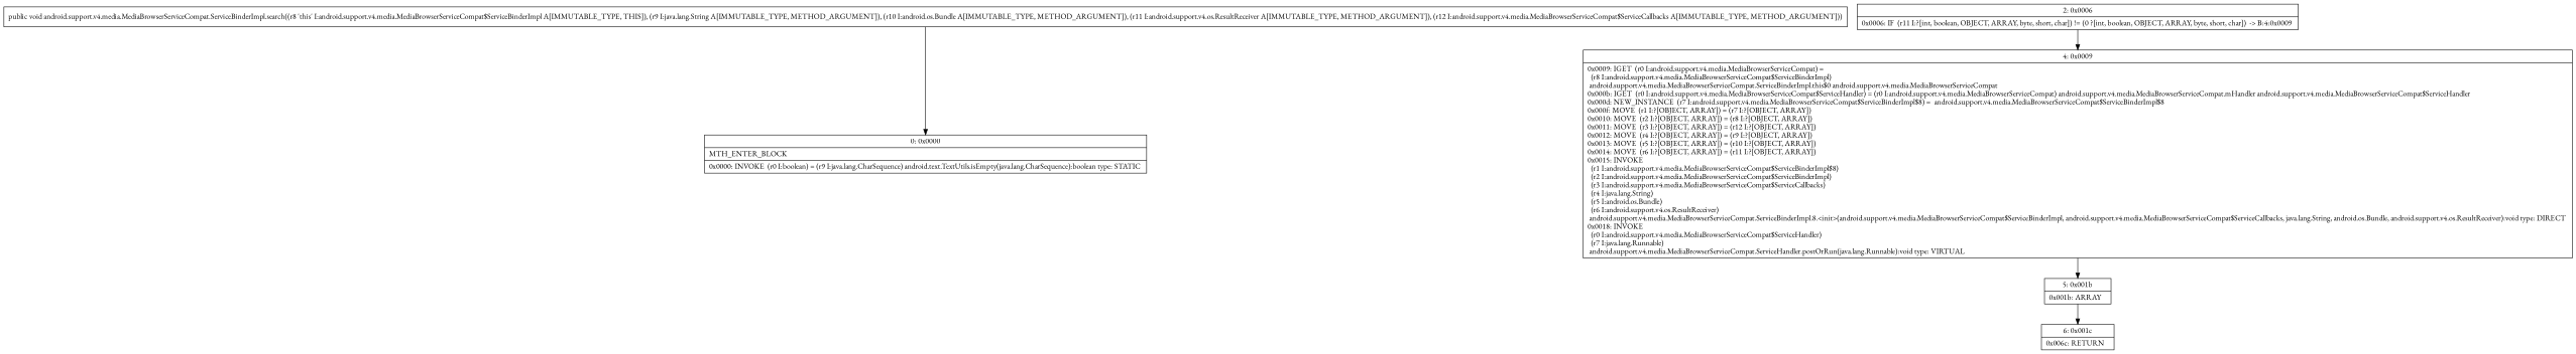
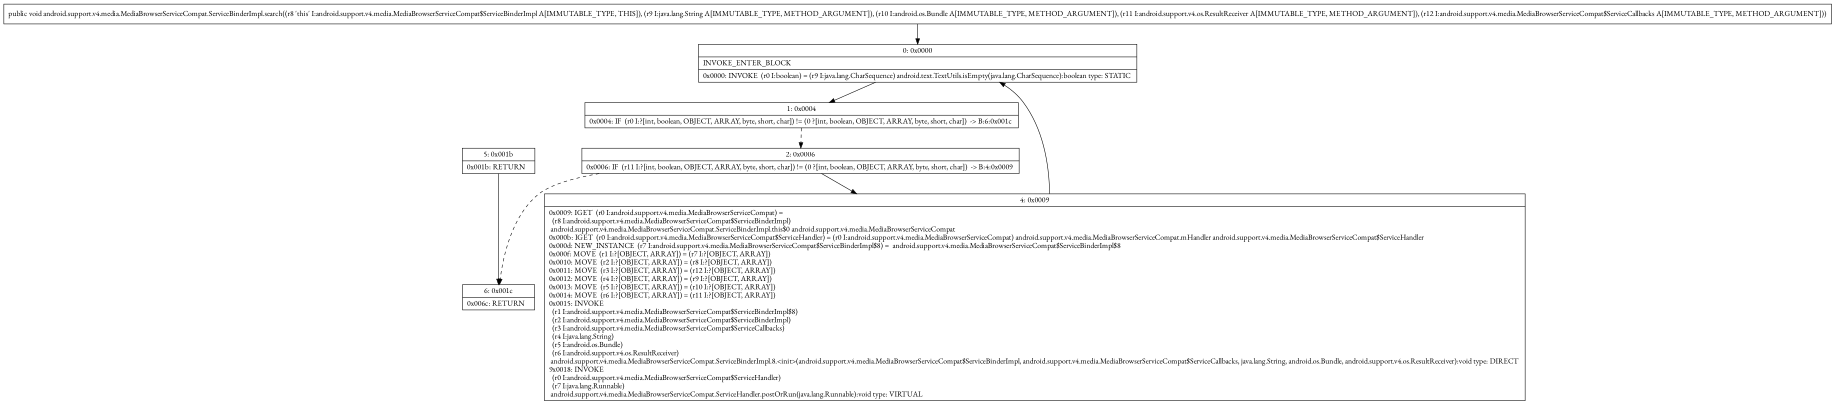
  digraph {
    fontname="EB Garamond"
    node [fontname="EB Garamond" shape=record]
    edge [fontname="EB Garamond"]
-   n1 [label="{0\:\ 0x0000|MTH_ENTER_BLOCK\l|0x0000: INVOKE  (r0 I:boolean) = (r9 I:java.lang.CharSequence) android.text.TextUtils.isEmpty(java.lang.CharSequence):boolean type: STATIC \l}"]
+   n1 [label="{0\:\ 0x0000|INVOKE_ENTER_BLOCK\l|0x0000: INVOKE  (r0 I:boolean) = (r9 I:java.lang.CharSequence) android.text.TextUtils.isEmpty(java.lang.CharSequence):boolean type: STATIC \l}"]
+   n2 [label="{1\:\ 0x0004|0x0004: IF  (r0 I:?[int, boolean, OBJECT, ARRAY, byte, short, char]) != (0 ?[int, boolean, OBJECT, ARRAY, byte, short, char])  \-\> B:6:0x001c \l}"]
    n3 [label="{2\:\ 0x0006|0x0006: IF  (r11 I:?[int, boolean, OBJECT, ARRAY, byte, short, char]) != (0 ?[int, boolean, OBJECT, ARRAY, byte, short, char])  \-\> B:4:0x0009 \l}"]
    n4 [label="{6\:\ 0x001c|0x006c: RETURN   \l}"]
-   n5 [label="{4\:\ 0x0009|0x0009: IGET  (r0 I:android.support.v4.media.MediaBrowserServiceCompat) = \l  (r8 I:android.support.v4.media.MediaBrowserServiceCompat$ServiceBinderImpl)\l android.support.v4.media.MediaBrowserServiceCompat.ServiceBinderImpl.this$0 android.support.v4.media.MediaBrowserServiceCompat \l0x000b: IGET  (r0 I:android.support.v4.media.MediaBrowserServiceCompat$ServiceHandler) = (r0 I:android.support.v4.media.MediaBrowserServiceCompat) android.support.v4.media.MediaBrowserServiceCompat.mHandler android.support.v4.media.MediaBrowserServiceCompat$ServiceHandler \l0x000d: NEW_INSTANCE  (r7 I:android.support.v4.media.MediaBrowserServiceCompat$ServiceBinderImpl$8) =  android.support.v4.media.MediaBrowserServiceCompat$ServiceBinderImpl$8 \l0x000f: MOVE  (r1 I:?[OBJECT, ARRAY]) = (r7 I:?[OBJECT, ARRAY]) \l0x0010: MOVE  (r2 I:?[OBJECT, ARRAY]) = (r8 I:?[OBJECT, ARRAY]) \l0x0011: MOVE  (r3 I:?[OBJECT, ARRAY]) = (r12 I:?[OBJECT, ARRAY]) \l0x0012: MOVE  (r4 I:?[OBJECT, ARRAY]) = (r9 I:?[OBJECT, ARRAY]) \l0x0013: MOVE  (r5 I:?[OBJECT, ARRAY]) = (r10 I:?[OBJECT, ARRAY]) \l0x0014: MOVE  (r6 I:?[OBJECT, ARRAY]) = (r11 I:?[OBJECT, ARRAY]) \l0x0015: INVOKE  \l  (r1 I:android.support.v4.media.MediaBrowserServiceCompat$ServiceBinderImpl$8)\l  (r2 I:android.support.v4.media.MediaBrowserServiceCompat$ServiceBinderImpl)\l  (r3 I:android.support.v4.media.MediaBrowserServiceCompat$ServiceCallbacks)\l  (r4 I:java.lang.String)\l  (r5 I:android.os.Bundle)\l  (r6 I:android.support.v4.os.ResultReceiver)\l android.support.v4.media.MediaBrowserServiceCompat.ServiceBinderImpl.8.\<init\>(android.support.v4.media.MediaBrowserServiceCompat$ServiceBinderImpl, android.support.v4.media.MediaBrowserServiceCompat$ServiceCallbacks, java.lang.String, android.os.Bundle, android.support.v4.os.ResultReceiver):void type: DIRECT \l0x0018: INVOKE  \l  (r0 I:android.support.v4.media.MediaBrowserServiceCompat$ServiceHandler)\l  (r7 I:java.lang.Runnable)\l android.support.v4.media.MediaBrowserServiceCompat.ServiceHandler.postOrRun(java.lang.Runnable):void type: VIRTUAL \l}"]
-   n6 [label="{5\:\ 0x001b|0x001b: ARRAY   \l}"]
+   n5 [label="{4\:\ 0x0009|0x0009: IGET  (r0 I:android.support.v4.media.MediaBrowserServiceCompat) = \l  (r8 I:android.support.v4.media.MediaBrowserServiceCompat$ServiceBinderImpl)\l android.support.v4.media.MediaBrowserServiceCompat.ServiceBinderImpl.this$0 android.support.v4.media.MediaBrowserServiceCompat \l0x000b: IGET  (r0 I:android.support.v4.media.MediaBrowserServiceCompat$ServiceHandler) = (r0 I:android.support.v4.media.MediaBrowserServiceCompat) android.support.v4.media.MediaBrowserServiceCompat.mHandler android.support.v4.media.MediaBrowserServiceCompat$ServiceHandler \l0x000d: NEW_INSTANCE  (r7 I:android.support.v4.media.MediaBrowserServiceCompat$ServiceBinderImpl$8) =  android.support.v4.media.MediaBrowserServiceCompat$ServiceBinderImpl$8 \l0x000f: MOVE  (r1 I:?[OBJECT, ARRAY]) = (r7 I:?[OBJECT, ARRAY]) \l0x0010: MOVE  (r2 I:?[OBJECT, ARRAY]) = (r8 I:?[OBJECT, ARRAY]) \l0x0011: MOVE  (r3 I:?[OBJECT, ARRAY]) = (r12 I:?[OBJECT, ARRAY]) \l0x0012: MOVE  (r4 I:?[OBJECT, ARRAY]) = (r9 I:?[OBJECT, ARRAY]) \l0x0013: MOVE  (r5 I:?[OBJECT, ARRAY]) = (r10 I:?[OBJECT, ARRAY]) \l0x0014: MOVE  (r6 I:?[OBJECT, ARRAY]) = (r11 I:?[OBJECT, ARRAY]) \l0x0015: INVOKE  \l  (r1 I:android.support.v4.media.MediaBrowserServiceCompat$ServiceBinderImpl$8)\l  (r2 I:android.support.v4.media.MediaBrowserServiceCompat$ServiceBinderImpl)\l  (r3 I:android.support.v4.media.MediaBrowserServiceCompat$ServiceCallbacks)\l  (r4 I:java.lang.String)\l  (r5 I:android.os.Bundle)\l  (r6 I:android.support.v4.os.ResultReceiver)\l android.support.v4.media.MediaBrowserServiceCompat.ServiceBinderImpl.8.\<init\>(android.support.v4.media.MediaBrowserServiceCompat$ServiceBinderImpl, android.support.v4.media.MediaBrowserServiceCompat$ServiceCallbacks, java.lang.String, android.os.Bundle, android.support.v4.os.ResultReceiver):void type: DIRECT \l9x0018: INVOKE  \l  (r0 I:android.support.v4.media.MediaBrowserServiceCompat$ServiceHandler)\l  (r7 I:java.lang.Runnable)\l android.support.v4.media.MediaBrowserServiceCompat.ServiceHandler.postOrRun(java.lang.Runnable):void type: VIRTUAL \l}"]
+   n6 [label="{5\:\ 0x001b|0x001b: RETURN   \l}"]
    n7 [label="{public void android.support.v4.media.MediaBrowserServiceCompat.ServiceBinderImpl.search((r8 'this' I:android.support.v4.media.MediaBrowserServiceCompat$ServiceBinderImpl A[IMMUTABLE_TYPE, THIS]), (r9 I:java.lang.String A[IMMUTABLE_TYPE, METHOD_ARGUMENT]), (r10 I:android.os.Bundle A[IMMUTABLE_TYPE, METHOD_ARGUMENT]), (r11 I:android.support.v4.os.ResultReceiver A[IMMUTABLE_TYPE, METHOD_ARGUMENT]), (r12 I:android.support.v4.media.MediaBrowserServiceCompat$ServiceCallbacks A[IMMUTABLE_TYPE, METHOD_ARGUMENT])) }"]
+   n1 -> n2
+   n2 -> n3 [style=dashed]
+   n3 -> n4 [style=dashed]
    n3 -> n5
-   n5 -> n6
+   n5 -> n1
    n6 -> n4
    n7 -> n1
  }
